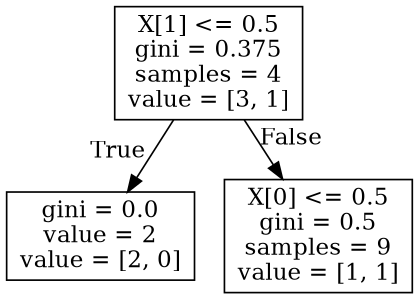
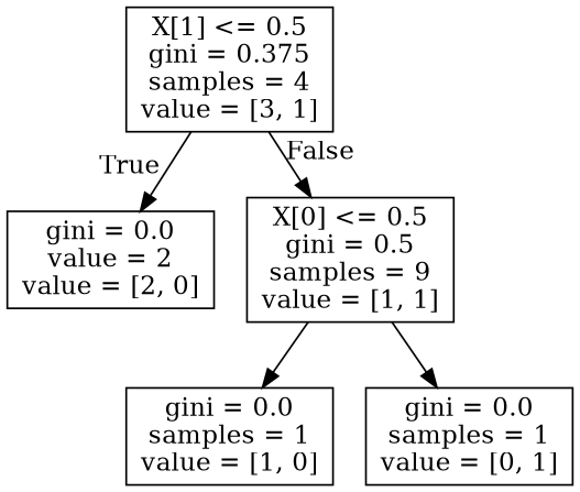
  digraph {
    fontname="DejaVu Serif"
    node [fontname="DejaVu Serif" shape=box]
    edge [fontname="DejaVu Serif"]
    n1 [label="X[1] <= 0.5\ngini = 0.375\nsamples = 4\nvalue = [3, 1]"]
    n2 [label="gini = 0.0\nvalue = 2\nvalue = [2, 0]"]
    n3 [label="X[0] <= 0.5\ngini = 0.5\nsamples = 9\nvalue = [1, 1]"]
+   n4 [label="gini = 0.0\nsamples = 1\nvalue = [1, 0]"]
+   n5 [label="gini = 0.0\nsamples = 1\nvalue = [0, 1]"]
    n1 -> n2 [headlabel=True labelangle=45 labeldistance=2.5]
    n1 -> n3 [headlabel=False labelangle=-45 labeldistance=2.5]
+   n3 -> n4
+   n3 -> n5
  }
